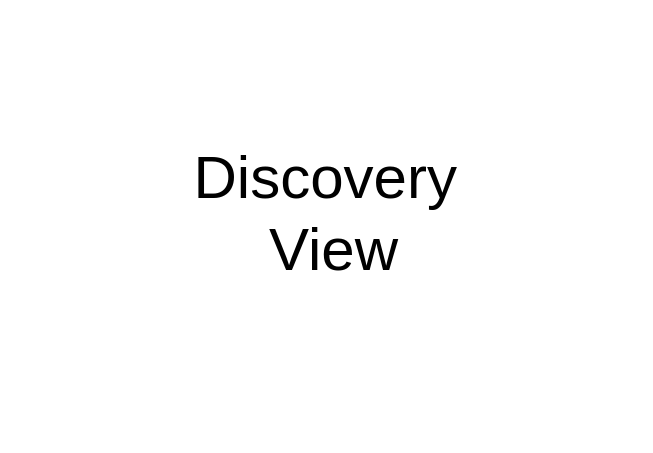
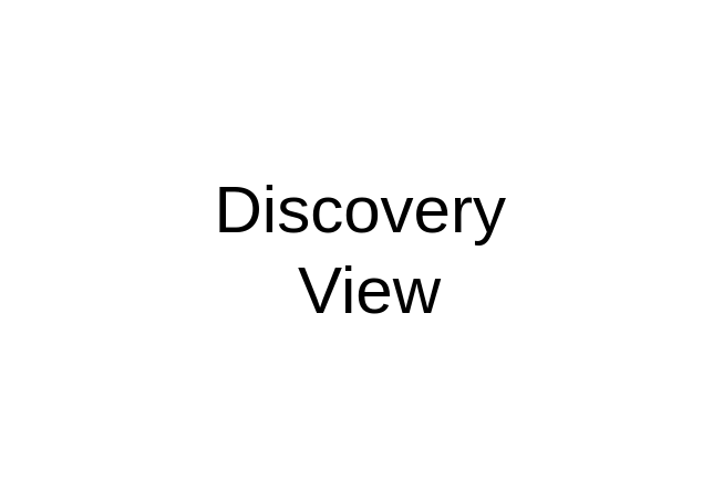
  <mxCell id="0" />
  <mxCell id="1" parent="0" />
- <mxCell id="2" value="Discovery&lt;br&gt;&amp;nbsp;View" style="text;html=1;strokeColor=none;fillColor=none;align=center;verticalAlign=middle;whiteSpace=wrap;rounded=0;fontSize=48;opacity=30;" vertex="1" parent="1"><mxGeometry x="20" y="10" width="480" height="320" as="geometry" /></mxCell>
+ <mxCell id="2" value="Discovery&lt;br&gt;&amp;nbsp;View" style="text;html=1;strokeColor=none;fillColor=none;align=center;verticalAlign=middle;whiteSpace=wrap;rounded=0;fontSize=48;opacity=30;" vertex="1" parent="1"><mxGeometry x="20" y="20" width="480" height="320" as="geometry" /></mxCell>
